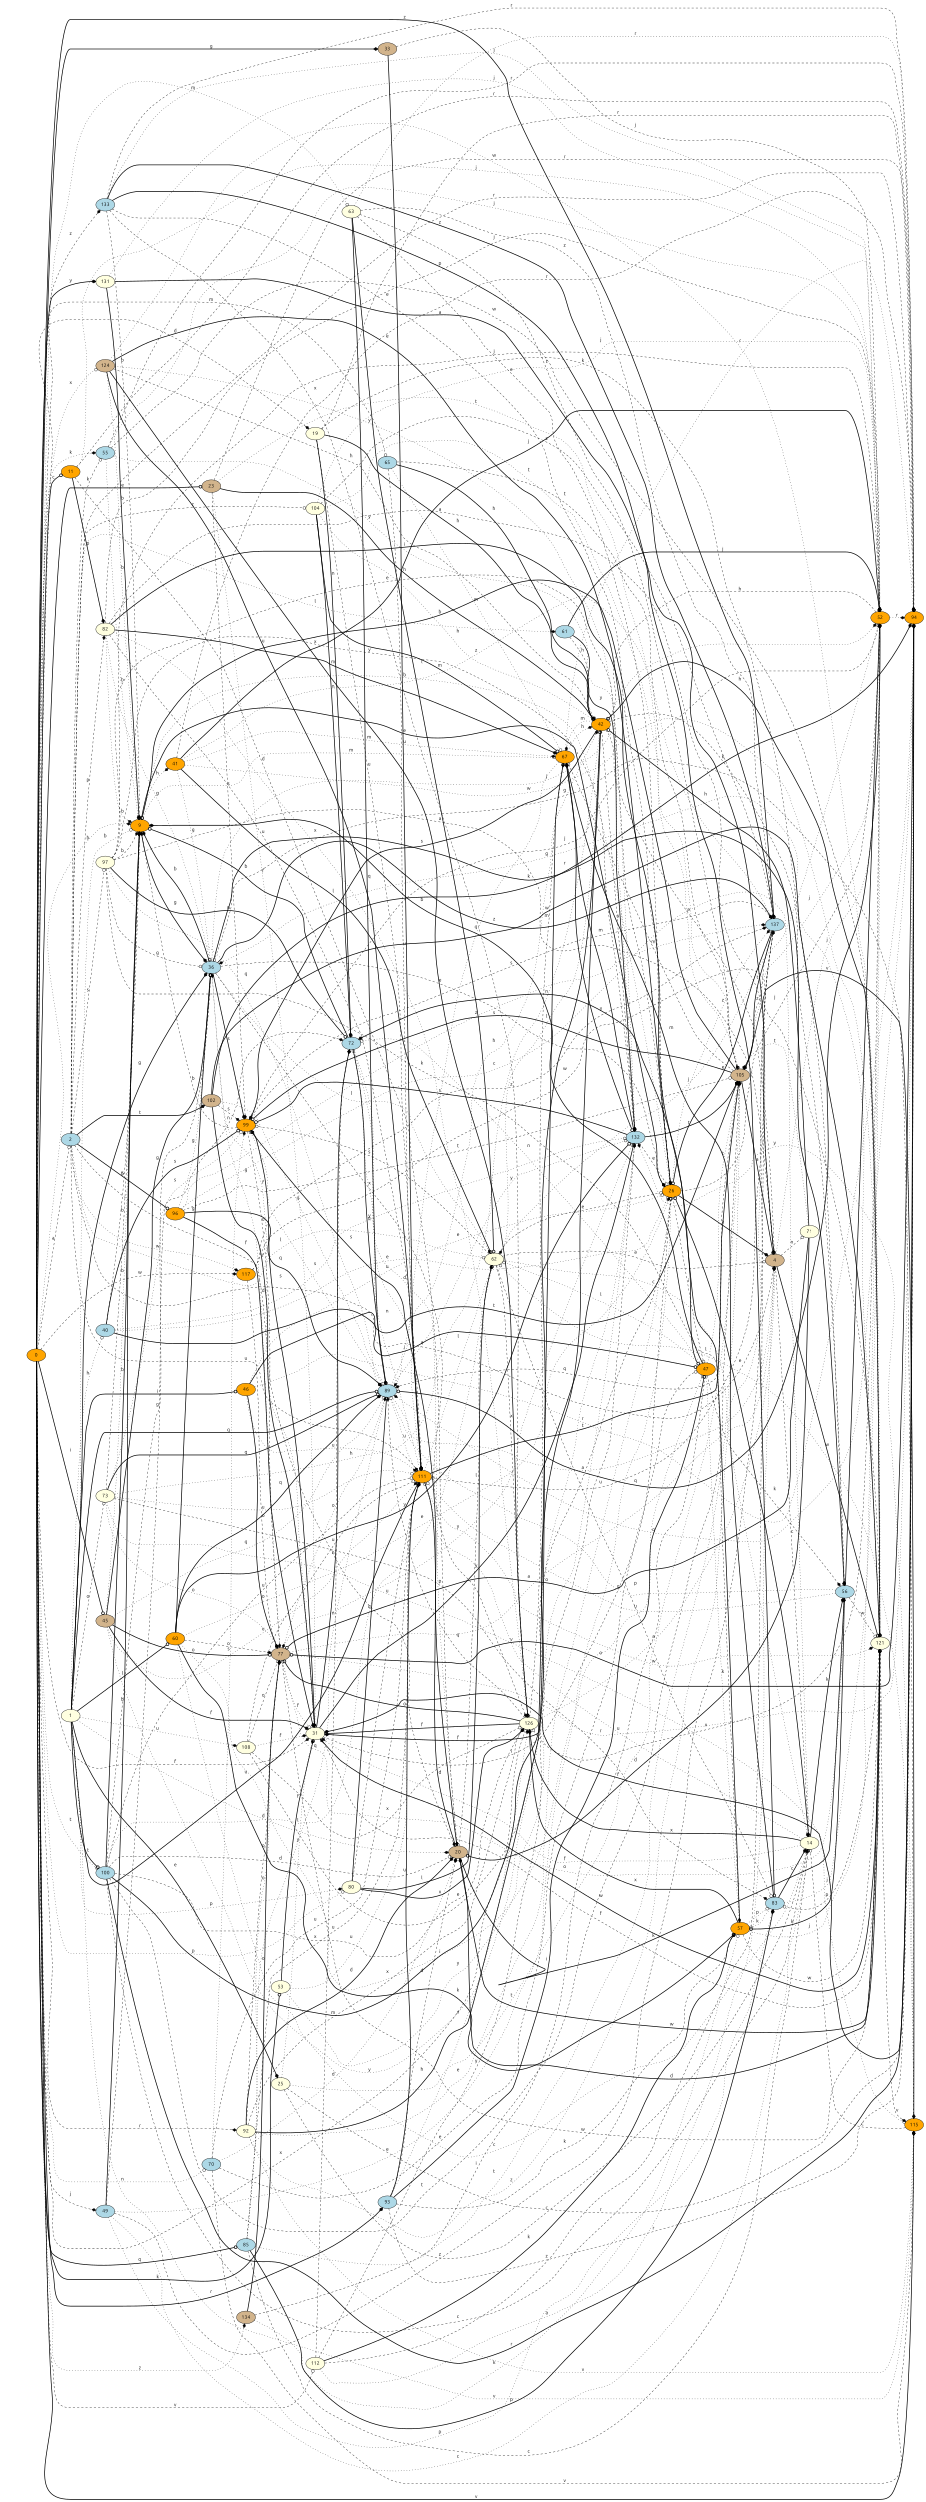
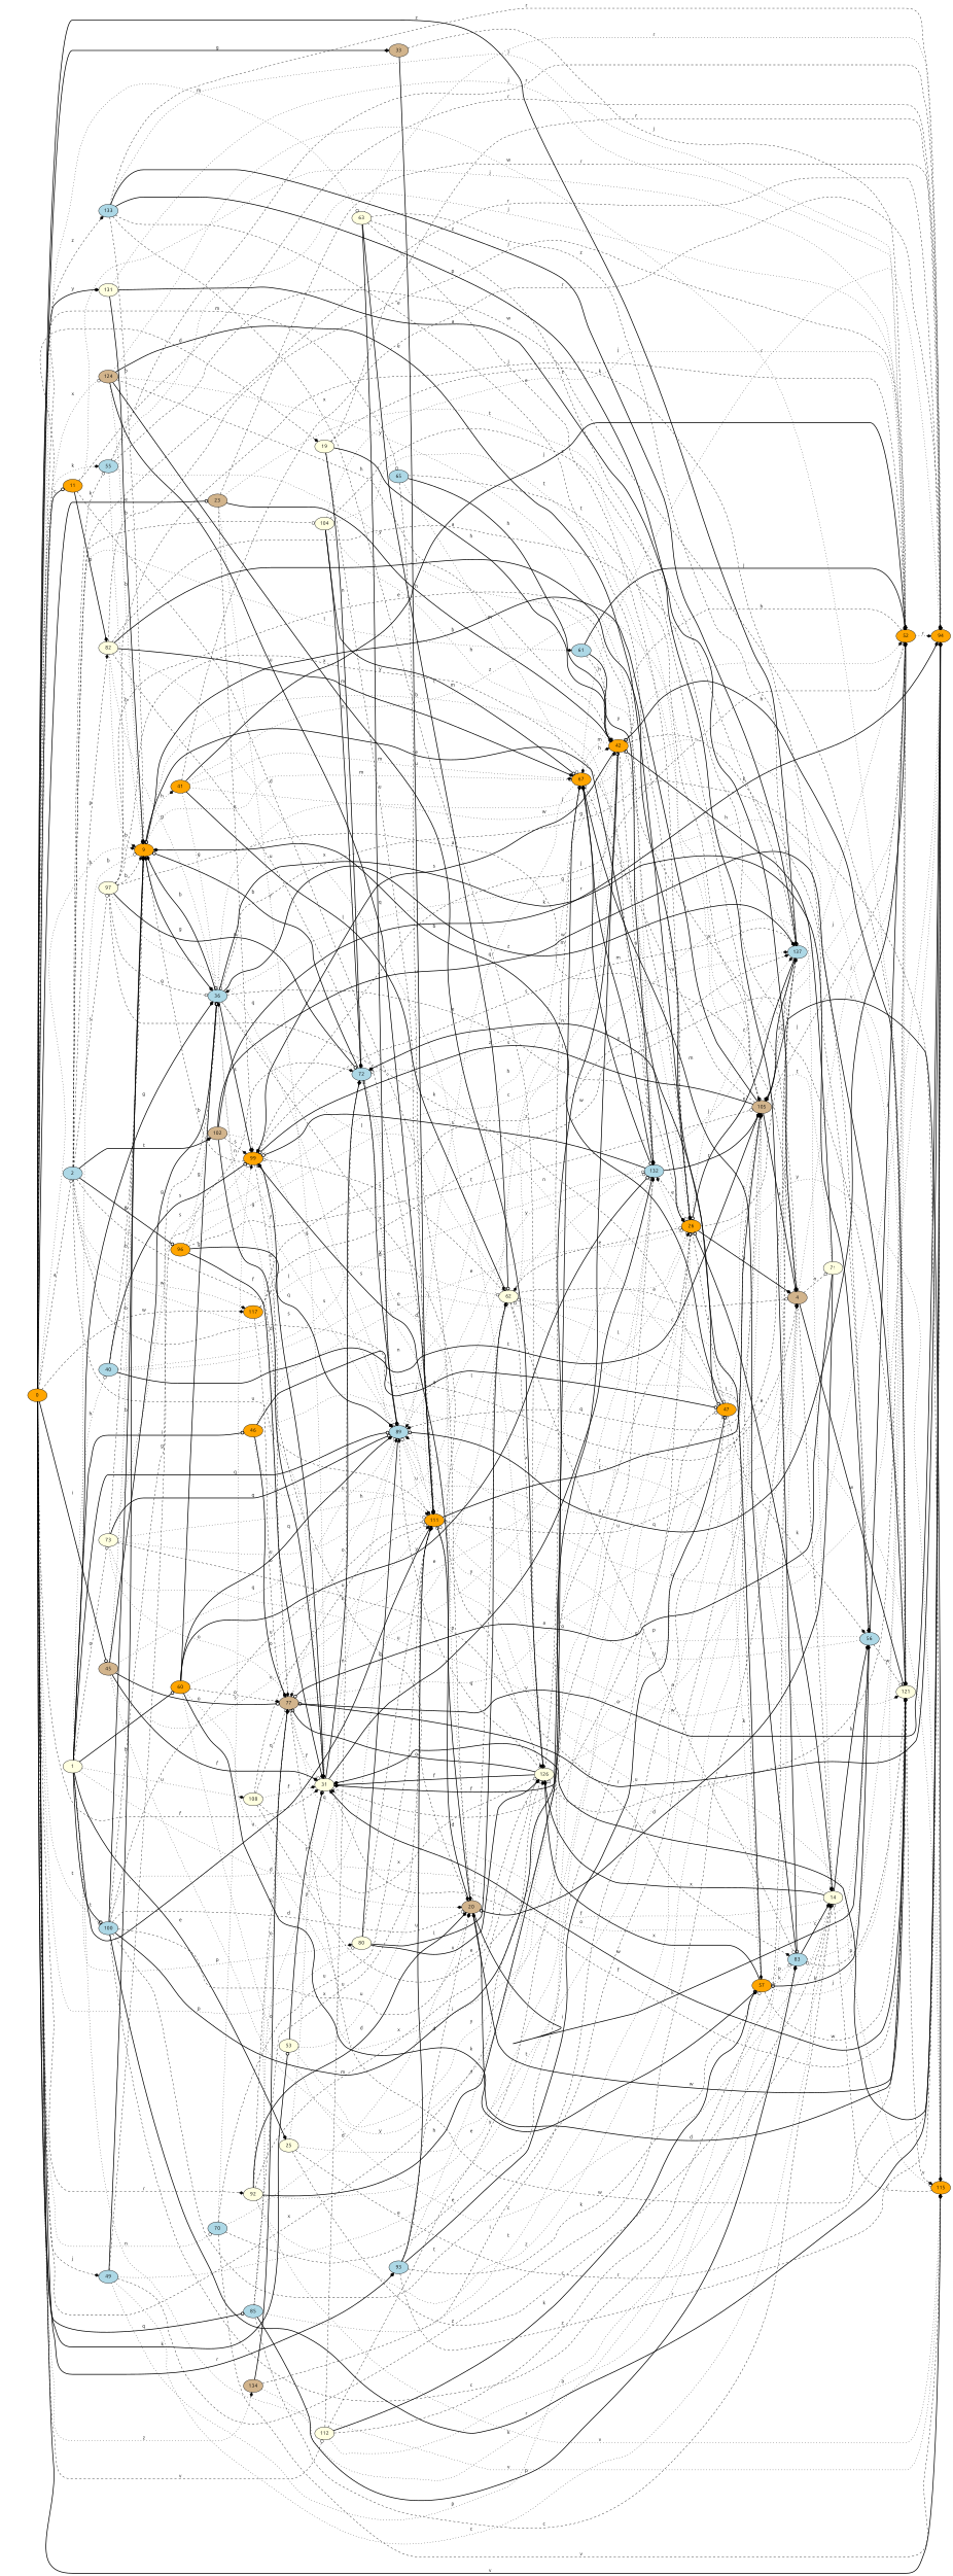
  strict digraph {
    fontname=Ubuntu
    rankdir=LR
    node [fillcolor=lightyellow fontname=Ubuntu style=filled]
    edge [arrowhead=odot fontname=Ubuntu style=dotted]
    0 [fillcolor=orange]
    2 [fillcolor=lightblue]
    9 [fillcolor=orange]
    11 [fillcolor=orange]
    19
    23 [fillcolor=tan]
    31
    33 [fillcolor=tan]
    45 [fillcolor=tan]
    49 [fillcolor=lightblue]
    53
    55 [fillcolor=lightblue]
    63
    65 [fillcolor=lightblue]
    70 [fillcolor=lightblue]
    80
    85 [fillcolor=lightblue]
    92
    93 [fillcolor=lightblue]
    100 [fillcolor=lightblue]
    112
    115 [fillcolor=orange]
    117 [fillcolor=orange]
    124 [fillcolor=tan]
    126
    131
    133 [fillcolor=lightblue]
    134 [fillcolor=tan]
    137 [fillcolor=lightblue]
    20 [fillcolor=tan]
    111 [fillcolor=orange]
    4 [fillcolor=tan]
    61 [fillcolor=lightblue]
    62
    82
    94 [fillcolor=orange]
    96 [fillcolor=orange]
    97
    102 [fillcolor=tan]
    104
    36 [fillcolor=lightblue]
    26 [fillcolor=orange]
    41 [fillcolor=orange]
    67 [fillcolor=orange]
    52 [fillcolor=orange]
    56 [fillcolor=lightblue]
    42 [fillcolor=orange]
    72 [fillcolor=lightblue]
    99 [fillcolor=orange]
    105 [fillcolor=tan]
    121
    47 [fillcolor=orange]
    132 [fillcolor=lightblue]
    89 [fillcolor=lightblue]
    77 [fillcolor=tan]
    14
    83 [fillcolor=lightblue]
    57 [fillcolor=orange]
    1
    25
    40 [fillcolor=lightblue]
    46 [fillcolor=orange]
    60 [fillcolor=orange]
    73
    108
    71
    0 -> 2 [label=a style=dashed]
    0 -> 9 [arrowhead=diamond label=b]
    0 -> 11 [label=c style=bold]
    0 -> 19 [arrowhead=diamond label=d style=dashed]
    0 -> 23 [label=e style=bold]
    0 -> 31 [arrowhead=diamond label=f style=dashed]
    0 -> 33 [arrowhead=diamond label=g style=bold]
    0 -> 45 [label=i style=bold]
    0 -> 49 [arrowhead=diamond label=j style=dashed]
    0 -> 53 [label=k style=bold]
    0 -> 55 [arrowhead=diamond label=k]
    0 -> 63 [label=m]
    0 -> 65 [label=m style=dashed]
    0 -> 70 [label=n]
    0 -> 80 [label=p]
    0 -> 85 [label=q style=bold]
    0 -> 92 [arrowhead=diamond label=r style=dashed]
    0 -> 93 [arrowhead=diamond label=r style=bold]
    0 -> 100 [label=t]
    0 -> 112 [label=v style=dashed]
    0 -> 115 [arrowhead=diamond label=v style=bold]
    0 -> 117 [arrowhead=diamond label=w style=dashed]
    0 -> 124 [label=x]
    0 -> 126 [label=x style=dashed]
    0 -> 131 [arrowhead=diamond label=y style=bold]
    0 -> 133 [arrowhead=diamond label=z style=dashed]
    0 -> 134 [arrowhead=diamond label=z]
    0 -> 137 [label=z style=bold]
    2 -> 55 [label=k style=dashed]
    2 -> 117 [arrowhead=diamond label=w]
    2 -> 20 [arrowhead=diamond label=d style=dashed]
    2 -> 111 [arrowhead=diamond label=u style=dashed]
    2 -> 4 [label=a style=dashed]
    2 -> 61 [arrowhead=diamond label=l]
    2 -> 62 [label=l]
    2 -> 82 [arrowhead=diamond label=p style=dashed]
    2 -> 94 [label=r style=dashed]
    2 -> 96 [label=s style=bold]
    2 -> 97 [label=s style=dashed]
    2 -> 102 [arrowhead=diamond label=t style=bold]
    2 -> 104 [label=t style=dashed]
    9 -> 36 [arrowhead=diamond label=g style=bold]
    9 -> 26 [arrowhead=diamond label=e style=bold]
    9 -> 41 [arrowhead=diamond label=h]
    9 -> 67 [label=m]
    11 -> 20 [arrowhead=diamond label=d style=dashed]
    11 -> 82 [arrowhead=diamond label=p style=bold]
    11 -> 94 [label=r style=dashed]
    11 -> 52 [label=j]
    19 -> 111 [label=u style=dashed]
    19 -> 94 [label=r style=dashed]
    19 -> 56 [label=k style=dashed]
    19 -> 42 [label=h style=bold]
    19 -> 72 [label=n style=bold]
    23 -> 31 [label=f]
    23 -> 94 [arrowhead=diamond label=r style=dashed]
    23 -> 42 [label=h style=bold]
    23 -> 99 [arrowhead=diamond label=s style=dashed]
    23 -> 105 [label=t]
    31 -> 72 [arrowhead=diamond label=n style=bold]
    31 -> 99 [arrowhead=diamond label=s style=bold]
    31 -> 121 [label=w style=bold]
    31 -> 47 [label=i style=dashed]
    31 -> 132 [label=y style=bold]
    33 -> 111 [label=u style=bold]
    33 -> 52 [arrowhead=diamond label=j style=dashed]
    45 -> 9 [arrowhead=diamond label=b]
    45 -> 31 [arrowhead=diamond label=f style=bold]
    45 -> 111 [arrowhead=diamond label=u]
    45 -> 36 [label=g style=bold]
    45 -> 132 [label=y]
    45 -> 89 [label=q]
    45 -> 77 [label=o style=bold]
    49 -> 9 [arrowhead=diamond label=b style=bold]
    49 -> 137 [label=z style=dashed]
    49 -> 26 [label=e]
    49 -> 72 [arrowhead=diamond label=n style=dashed]
    49 -> 14 [label=c]
    49 -> 83 [arrowhead=diamond label=p]
    53 -> 31 [label=f style=bold]
    53 -> 111 [arrowhead=diamond label=u]
    53 -> 132 [label=y]
    55 -> 9 [arrowhead=diamond label=b]
    55 -> 94 [label=r style=dashed]
    55 -> 52 [arrowhead=diamond label=j]
    55 -> 121 [arrowhead=diamond label=w style=dashed]
    55 -> 132 [label=y]
    63 -> 137 [label=z style=dashed]
    63 -> 62 [label=l style=bold]
    63 -> 94 [arrowhead=diamond label=r]
    63 -> 26 [arrowhead=diamond label=e style=dashed]
    63 -> 105 [arrowhead=diamond label=t style=dashed]
    63 -> 89 [arrowhead=diamond label=q style=bold]
    65 -> 111 [arrowhead=diamond label=u style=dashed]
    65 -> 67 [label=m]
    65 -> 42 [label=h style=bold]
    65 -> 105 [label=t style=dashed]
    70 -> 115 [arrowhead=diamond label=v style=dashed]
    70 -> 20 [arrowhead=diamond label=d]
    70 -> 111 [label=u style=dashed]
    70 -> 26 [label=e style=dashed]
    70 -> 99 [arrowhead=diamond label=s]
    80 -> 126 [arrowhead=diamond label=x style=bold]
    80 -> 111 [arrowhead=diamond label=u style=dashed]
    80 -> 62 [label=l style=bold]
    80 -> 89 [label=q style=bold]
    85 -> 111 [label=u style=dashed]
    85 -> 105 [arrowhead=diamond label=t]
    85 -> 89 [arrowhead=diamond label=q]
    85 -> 77 [arrowhead=diamond label=o]
    85 -> 14 [label=c style=dashed]
    85 -> 83 [arrowhead=diamond label=p style=bold]
    92 -> 115 [arrowhead=diamond label=v]
    92 -> 126 [label=x style=dashed]
    92 -> 137 [label=z]
    92 -> 20 [arrowhead=diamond label=d style=bold]
    92 -> 26 [label=e]
    92 -> 42 [label=h style=bold]
    92 -> 77 [arrowhead=diamond label=o style=dashed]
    93 -> 126 [arrowhead=diamond label=x]
    93 -> 20 [arrowhead=diamond label=d style=dashed]
    93 -> 111 [arrowhead=diamond label=u style=bold]
    93 -> 94 [label=r style=dashed]
    93 -> 47 [label=i style=bold]
    93 -> 57 [arrowhead=diamond label=k style=dashed]
    100 -> 9 [label=b style=bold]
    100 -> 126 [arrowhead=diamond label=x style=dashed]
    100 -> 20 [label=d style=dashed]
    100 -> 111 [label=u style=dashed]
    100 -> 62 [label=l]
    100 -> 94 [arrowhead=diamond label=r style=bold]
    100 -> 36 [label=g style=dashed]
    100 -> 67 [label=m style=bold]
    100 -> 105 [arrowhead=diamond label=t style=dashed]
    100 -> 14 [arrowhead=diamond label=c style=dashed]
    112 -> 137 [arrowhead=diamond label=z style=dashed]
    112 -> 4 [label=a]
    112 -> 72 [arrowhead=diamond label=n style=dashed]
    112 -> 132 [arrowhead=diamond label=y style=dashed]
    112 -> 57 [label=k style=bold]
    115 -> 62 [label=l]
    115 -> 36 [label=g style=dashed]
    115 -> 132 [arrowhead=diamond label=y]
    115 -> 14 [label=c style=dashed]
    117 -> 137 [arrowhead=diamond label=z style=dashed]
    117 -> 121 [label=w style=dashed]
    117 -> 77 [arrowhead=diamond label=o style=dashed]
    124 -> 9 [label=b]
    124 -> 126 [label=x style=bold]
    124 -> 111 [arrowhead=diamond label=u style=bold]
    124 -> 26 [arrowhead=diamond label=e style=bold]
    124 -> 42 [arrowhead=diamond label=h style=dashed]
    124 -> 121 [label=w]
    124 -> 132 [arrowhead=diamond label=y]
    126 -> 31 [label=f style=bold]
    126 -> 4 [label=a]
    126 -> 67 [arrowhead=diamond label=m style=dashed]
    126 -> 89 [arrowhead=diamond label=q style=dashed]
    126 -> 77 [label=o style=bold]
    131 -> 9 [label=b style=bold]
    131 -> 4 [label=a style=bold]
    131 -> 52 [arrowhead=diamond label=j]
    133 -> 9 [arrowhead=diamond label=b style=dashed]
    133 -> 126 [arrowhead=diamond label=x style=dashed]
    133 -> 137 [arrowhead=diamond label=z style=bold]
    133 -> 94 [label=r style=dashed]
    133 -> 26 [label=e style=dashed]
    133 -> 52 [label=j]
    133 -> 83 [label=p style=bold]
    134 -> 47 [label=i style=dashed]
    134 -> 77 [arrowhead=diamond label=o style=bold]
    134 -> 57 [label=k]
    137 -> 111 [label=u style=dashed]
    137 -> 26 [label=e style=bold]
    137 -> 99 [label=s style=dashed]
    137 -> 105 [arrowhead=diamond label=t style=bold]
    20 -> 62 [label=l style=dashed]
    20 -> 56 [arrowhead=diamond label=k style=bold]
    20 -> 99 [label=s style=bold]
    20 -> 121 [label=w style=bold]
    111 -> 20 [label=d style=bold]
    111 -> 62 [arrowhead=diamond label=l]
    111 -> 72 [label=n]
    111 -> 105 [arrowhead=diamond label=t style=bold]
    111 -> 121 [arrowhead=diamond label=w]
    4 -> 52 [label=j]
    4 -> 121 [label=w style=bold]
    4 -> 14 [arrowhead=diamond label=c style=dashed]
    4 -> 71 [label=n style=dashed]
    61 -> 52 [label=j style=bold]
    61 -> 42 [label=h style=dashed]
    61 -> 132 [arrowhead=diamond label=y style=bold]
    62 -> 126 [label=x style=dashed]
    62 -> 4 [label=a style=dashed]
    62 -> 26 [label=e style=dashed]
    62 -> 52 [label=j]
    62 -> 99 [label=s style=dashed]
    62 -> 14 [arrowhead=diamond label=c]
    62 -> 83 [label=p style=dashed]
    82 -> 9 [arrowhead=diamond label=b]
    82 -> 126 [label=x]
    82 -> 111 [arrowhead=diamond label=u style=dashed]
    82 -> 4 [label=a style=dashed]
    82 -> 36 [label=g]
    82 -> 67 [arrowhead=diamond label=m style=bold]
    82 -> 52 [arrowhead=diamond label=j style=dashed]
    82 -> 47 [label=i style=bold]
    94 -> 31 [arrowhead=diamond label=f style=bold]
    94 -> 89 [arrowhead=diamond label=q]
    94 -> 77 [label=o style=bold]
    96 -> 31 [arrowhead=diamond label=f style=bold]
    96 -> 137 [arrowhead=diamond label=z]
    96 -> 36 [label=g]
    96 -> 105 [label=t style=dashed]
    96 -> 89 [arrowhead=diamond label=q style=bold]
    96 -> 14 [label=c]
    97 -> 9 [arrowhead=diamond label=b style=dashed]
    97 -> 4 [arrowhead=diamond label=a style=dashed]
    97 -> 36 [label=g style=dashed]
    97 -> 26 [label=e style=dashed]
    97 -> 52 [label=j style=dashed]
    97 -> 72 [label=n style=bold]
    97 -> 132 [label=y style=dashed]
    97 -> 89 [arrowhead=diamond label=q]
    97 -> 57 [arrowhead=diamond label=k style=dashed]
    102 -> 31 [arrowhead=diamond label=f style=bold]
    102 -> 94 [arrowhead=diamond label=r style=bold]
    102 -> 99 [arrowhead=diamond label=s style=dashed]
    102 -> 121 [label=w style=bold]
    102 -> 89 [label=q]
    104 -> 137 [label=z style=dashed]
    104 -> 67 [label=m style=bold]
    104 -> 52 [arrowhead=diamond label=j]
    104 -> 42 [label=h]
    104 -> 72 [arrowhead=diamond label=n style=bold]
    104 -> 105 [label=t]
    36 -> 9 [arrowhead=diamond label=b style=bold]
    36 -> 31 [arrowhead=diamond label=f]
    36 -> 126 [arrowhead=diamond label=x style=dashed]
    36 -> 137 [arrowhead=diamond label=z style=bold]
    36 -> 62 [arrowhead=diamond label=l]
    36 -> 26 [arrowhead=diamond label=e style=dashed]
    36 -> 52 [arrowhead=diamond label=j]
    36 -> 56 [arrowhead=diamond label=k style=bold]
    36 -> 99 [arrowhead=diamond label=s style=bold]
    26 -> 9 [label=b]
    26 -> 137 [arrowhead=diamond label=z]
    26 -> 4 [arrowhead=diamond label=a style=bold]
    26 -> 52 [arrowhead=diamond label=j style=dashed]
    26 -> 47 [label=i style=dashed]
    41 -> 137 [arrowhead=diamond label=z]
    41 -> 62 [label=l style=bold]
    41 -> 94 [label=r style=dashed]
    41 -> 36 [label=g]
    41 -> 67 [arrowhead=diamond label=m]
    41 -> 52 [label=j style=bold]
    41 -> 121 [label=w]
    67 -> 94 [arrowhead=diamond label=r]
    67 -> 42 [arrowhead=diamond label=h]
    67 -> 132 [label=y style=bold]
    67 -> 89 [arrowhead=diamond label=q]
    52 -> 126 [label=x style=dashed]
    52 -> 94 [arrowhead=diamond label=r]
    52 -> 42 [label=h style=dashed]
    52 -> 89 [label=q style=bold]
    56 -> 111 [label=u]
    56 -> 52 [arrowhead=diamond label=j style=bold]
    56 -> 121 [label=w style=dashed]
    56 -> 89 [label=q]
    56 -> 77 [label=o]
    56 -> 57 [label=k style=bold]
    42 -> 31 [arrowhead=diamond label=f style=bold]
    42 -> 4 [label=a style=dashed]
    42 -> 62 [arrowhead=diamond label=l]
    42 -> 67 [arrowhead=diamond label=m]
    42 -> 56 [arrowhead=diamond label=k style=dashed]
    42 -> 99 [arrowhead=diamond label=s style=bold]
    42 -> 132 [arrowhead=diamond label=y style=dashed]
    72 -> 9 [label=b style=bold]
    72 -> 20 [arrowhead=diamond label=d]
    72 -> 111 [label=u]
    72 -> 89 [label=q style=bold]
    99 -> 9 [arrowhead=diamond label=b style=dashed]
    99 -> 52 [label=j style=dashed]
    99 -> 77 [arrowhead=diamond label=o style=dashed]
    105 -> 9 [label=b style=bold]
    105 -> 115 [arrowhead=diamond label=v style=bold]
    105 -> 137 [label=z style=dashed]
    105 -> 4 [label=a style=bold]
    105 -> 67 [label=m style=dashed]
    105 -> 52 [label=j]
    105 -> 99 [label=s style=bold]
    105 -> 89 [arrowhead=diamond label=q style=dashed]
    121 -> 31 [arrowhead=diamond label=f style=dashed]
    121 -> 115 [arrowhead=diamond label=v style=dashed]
    121 -> 20 [arrowhead=diamond label=d style=bold]
    121 -> 36 [arrowhead=diamond label=g]
    121 -> 42 [label=h style=bold]
    121 -> 83 [label=p style=dashed]
    47 -> 9 [arrowhead=diamond label=b style=bold]
    47 -> 62 [label=l]
    47 -> 56 [arrowhead=diamond label=k style=dashed]
    47 -> 72 [label=n]
    47 -> 105 [arrowhead=diamond label=t]
    47 -> 57 [label=k]
    132 -> 26 [label=e style=dashed]
    132 -> 67 [arrowhead=diamond label=m style=bold]
    132 -> 99 [label=s style=bold]
    132 -> 105 [arrowhead=diamond label=t style=bold]
    89 -> 111 [label=u]
    89 -> 4 [arrowhead=diamond label=a]
    89 -> 42 [arrowhead=diamond label=h]
    89 -> 99 [label=s]
    89 -> 132 [label=y]
    89 -> 77 [arrowhead=diamond label=o]
    77 -> 31 [label=f]
    77 -> 4 [arrowhead=diamond label=a]
-   77 -> 94 [arrowhead=diamond label=r]
+   77 -> 94 [arrowhead=diamond label=r style=bold]
    77 -> 36 [arrowhead=diamond label=g]
    77 -> 121 [label=w style=dashed]
    77 -> 132 [label=y]
    14 -> 31 [arrowhead=diamond label=f]
    14 -> 126 [arrowhead=diamond label=x style=bold]
    14 -> 111 [label=u]
    14 -> 26 [label=e style=bold]
    14 -> 56 [arrowhead=diamond label=k style=bold]
    83 -> 67 [arrowhead=diamond label=m style=bold]
    83 -> 52 [arrowhead=diamond label=j]
    83 -> 14 [arrowhead=diamond label=c style=bold]
    83 -> 57 [label=k]
    57 -> 126 [arrowhead=diamond label=x style=bold]
    57 -> 52 [label=j]
    57 -> 72 [arrowhead=diamond label=n style=bold]
    57 -> 121 [arrowhead=diamond label=w style=dashed]
    57 -> 83 [label=p]
    1 -> 9 [label=b]
    1 -> 80 [arrowhead=diamond label=p]
    1 -> 100 [label=t style=bold]
    1 -> 115 [arrowhead=diamond label=v]
    1 -> 20 [arrowhead=diamond label=d]
    1 -> 111 [label=u style=bold]
    1 -> 36 [arrowhead=diamond label=g style=bold]
    1 -> 89 [label=q style=bold]
    1 -> 25 [arrowhead=diamond label=e style=bold]
    1 -> 40 [label=h]
    1 -> 46 [label=i style=bold]
    1 -> 60 [label=l style=bold]
    1 -> 73 [label=o style=dashed]
    1 -> 108 [arrowhead=diamond label=u]
    25 -> 31 [arrowhead=diamond label=y]
    25 -> 94 [arrowhead=diamond label=r style=dashed]
    25 -> 105 [label=t]
    25 -> 14 [label=c style=dashed]
    40 -> 9 [label=b style=dashed]
    40 -> 26 [label=e]
    40 -> 99 [label=s style=bold]
    40 -> 47 [label=i style=bold]
    40 -> 132 [label=y]
    46 -> 111 [arrowhead=diamond label=u]
    46 -> 94 [label=r]
    46 -> 26 [label=e]
    46 -> 105 [arrowhead=diamond label=t style=bold]
    46 -> 77 [label=o style=bold]
    60 -> 36 [label=g style=bold]
    60 -> 26 [arrowhead=diamond label=e]
    60 -> 47 [label=i]
    60 -> 132 [label=y style=bold]
    60 -> 89 [arrowhead=diamond label=q style=bold]
    60 -> 77 [arrowhead=diamond label=o style=dashed]
    60 -> 14 [arrowhead=diamond label=c]
    60 -> 57 [label=k style=bold]
    73 -> 9 [arrowhead=diamond label=b style=dashed]
    73 -> 115 [label=v]
    73 -> 111 [label=u]
    73 -> 42 [label=h]
    73 -> 99 [label=s]
    73 -> 89 [label=q style=bold]
    73 -> 77 [arrowhead=diamond label=o]
    73 -> 83 [arrowhead=diamond label=p style=dashed]
    108 -> 31 [arrowhead=diamond label=f]
    108 -> 126 [label=x style=dashed]
    108 -> 111 [label=u style=dashed]
    108 -> 26 [label=e style=dashed]
    108 -> 77 [label=o style=dashed]
    71 -> 20 [label=d style=bold]
    71 -> 42 [label=h style=bold]
    71 -> 105 [arrowhead=diamond label=t]
    71 -> 77 [label=o style=bold]
  }
